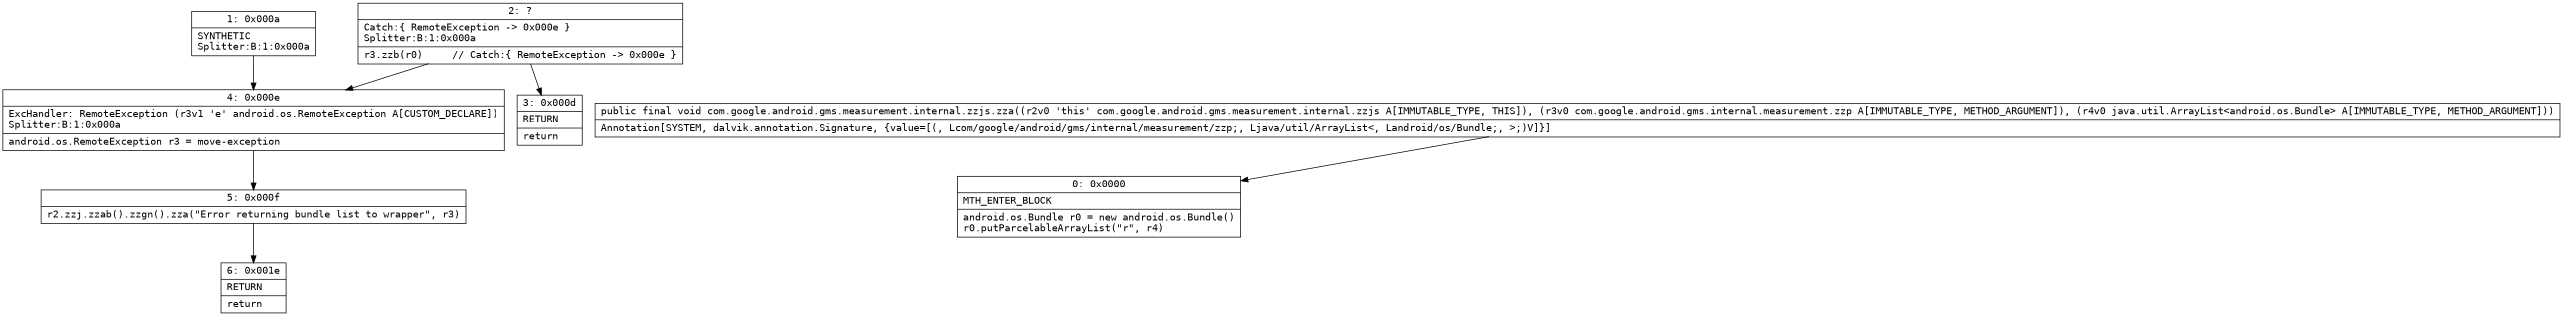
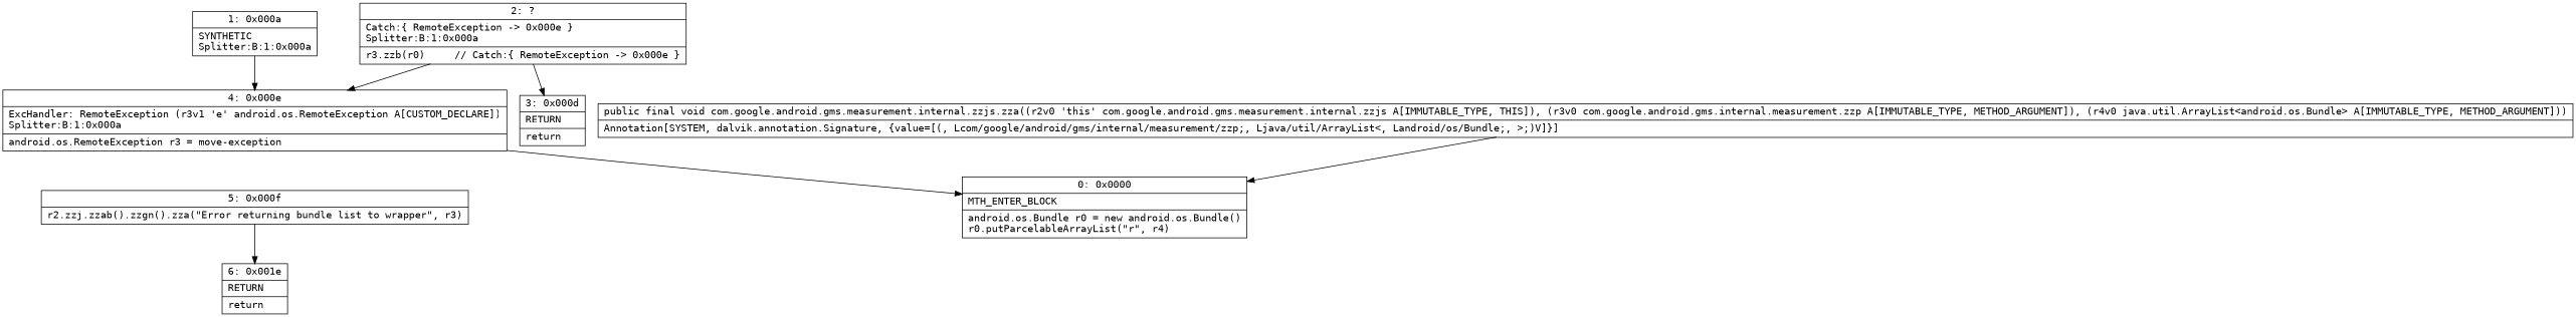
  digraph {
    fontname="DejaVu Sans Mono"
    node [fontname="DejaVu Sans Mono" shape=record]
    edge [fontname="DejaVu Sans Mono"]
    n1 [label="{0\:\ 0x0000|MTH_ENTER_BLOCK\l|android.os.Bundle r0 = new android.os.Bundle()\lr0.putParcelableArrayList(\"r\", r4)\l}"]
    n2 [label="{1\:\ 0x000a|SYNTHETIC\lSplitter:B:1:0x000a\l}"]
    n3 [label="{4\:\ 0x000e|ExcHandler: RemoteException (r3v1 'e' android.os.RemoteException A[CUSTOM_DECLARE])\lSplitter:B:1:0x000a\l|android.os.RemoteException r3 = move\-exception\l}"]
    n4 [label="{2\:\ ?|Catch:\{ RemoteException \-\> 0x000e \}\lSplitter:B:1:0x000a\l|r3.zzb(r0)     \/\/ Catch:\{ RemoteException \-\> 0x000e \}\l}"]
    n5 [label="{3\:\ 0x000d|RETURN\l|return\l}"]
    n6 [label="{5\:\ 0x000f|r2.zzj.zzab().zzgn().zza(\"Error returning bundle list to wrapper\", r3)\l}"]
    n7 [label="{6\:\ 0x001e|RETURN\l|return\l}"]
    n8 [label="{public final void com.google.android.gms.measurement.internal.zzjs.zza((r2v0 'this' com.google.android.gms.measurement.internal.zzjs A[IMMUTABLE_TYPE, THIS]), (r3v0 com.google.android.gms.internal.measurement.zzp A[IMMUTABLE_TYPE, METHOD_ARGUMENT]), (r4v0 java.util.ArrayList\<android.os.Bundle\> A[IMMUTABLE_TYPE, METHOD_ARGUMENT]))  | Annotation[SYSTEM, dalvik.annotation.Signature, \{value=[(, Lcom\/google\/android\/gms\/internal\/measurement\/zzp;, Ljava\/util\/ArrayList\<, Landroid\/os\/Bundle;, \>;)V]\}]\l}"]
    n2 -> n3
-   n3 -> n6
+   n3 -> n1
    n4 -> n3
    n4 -> n5
    n6 -> n7
    n8 -> n1
  }
